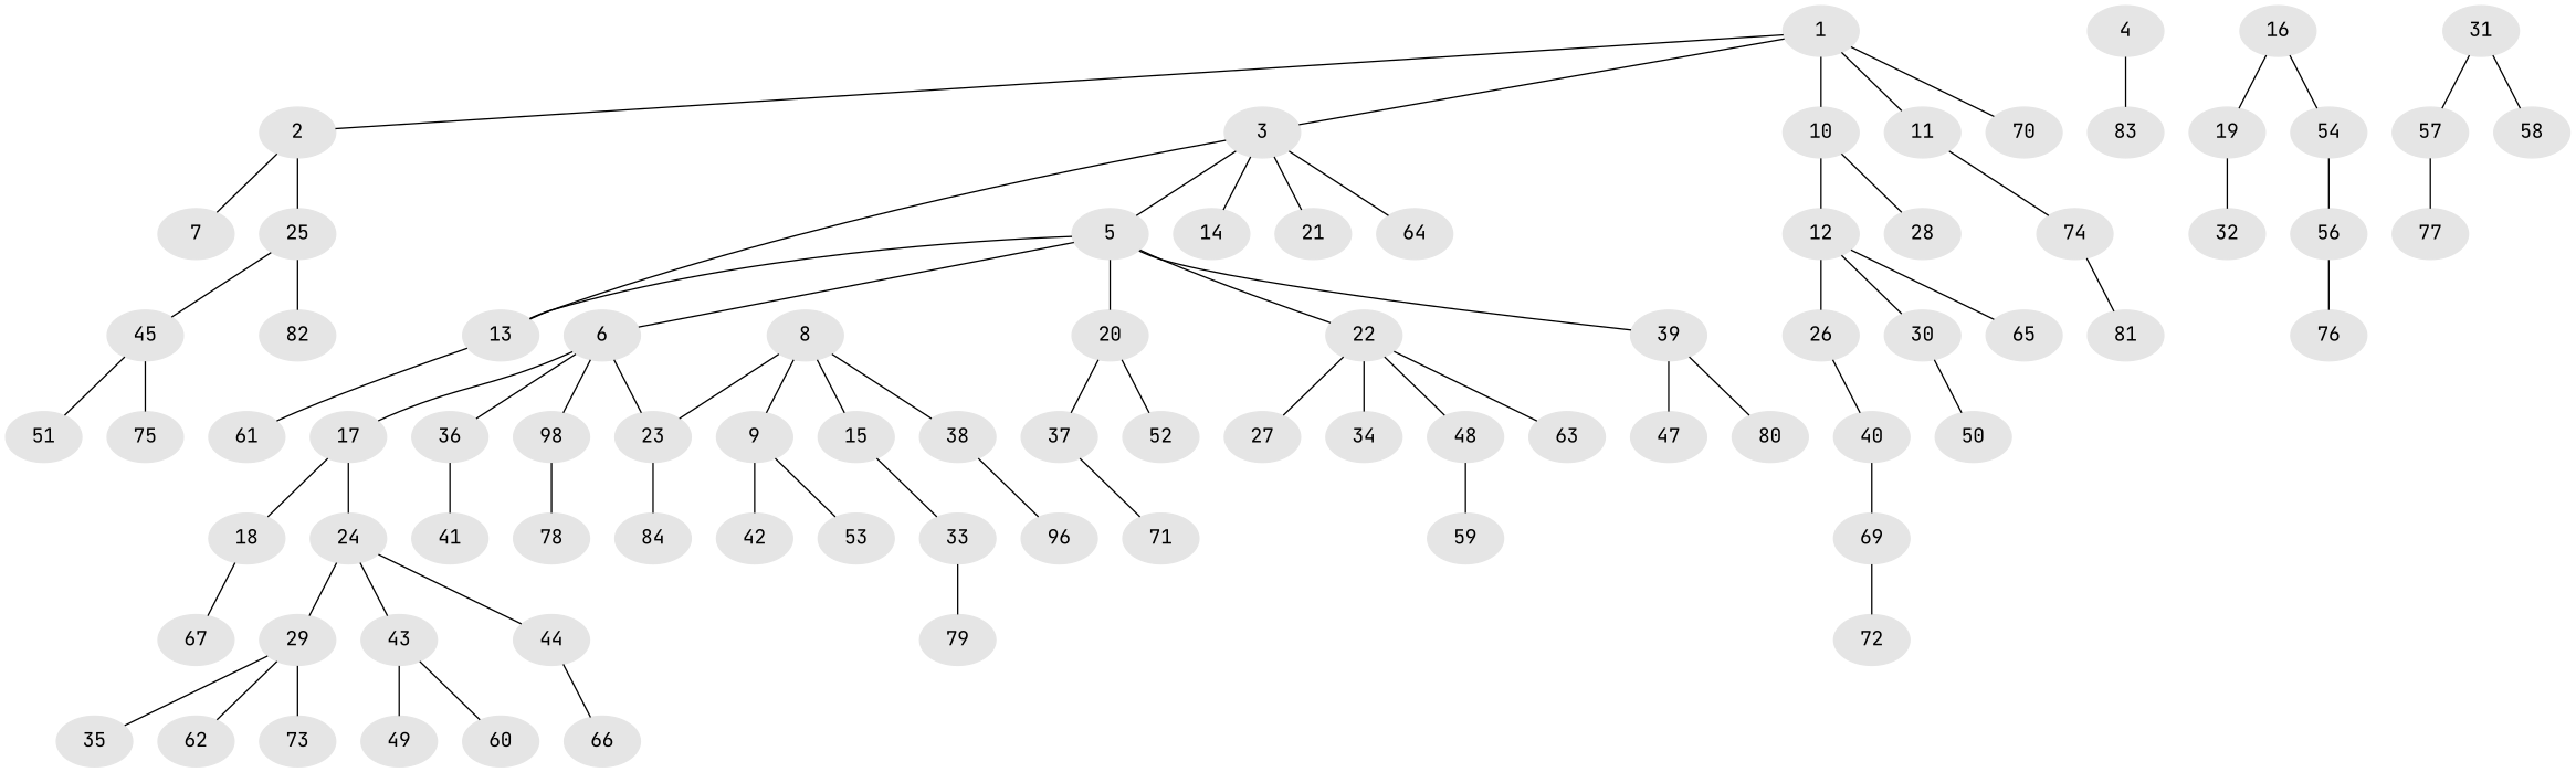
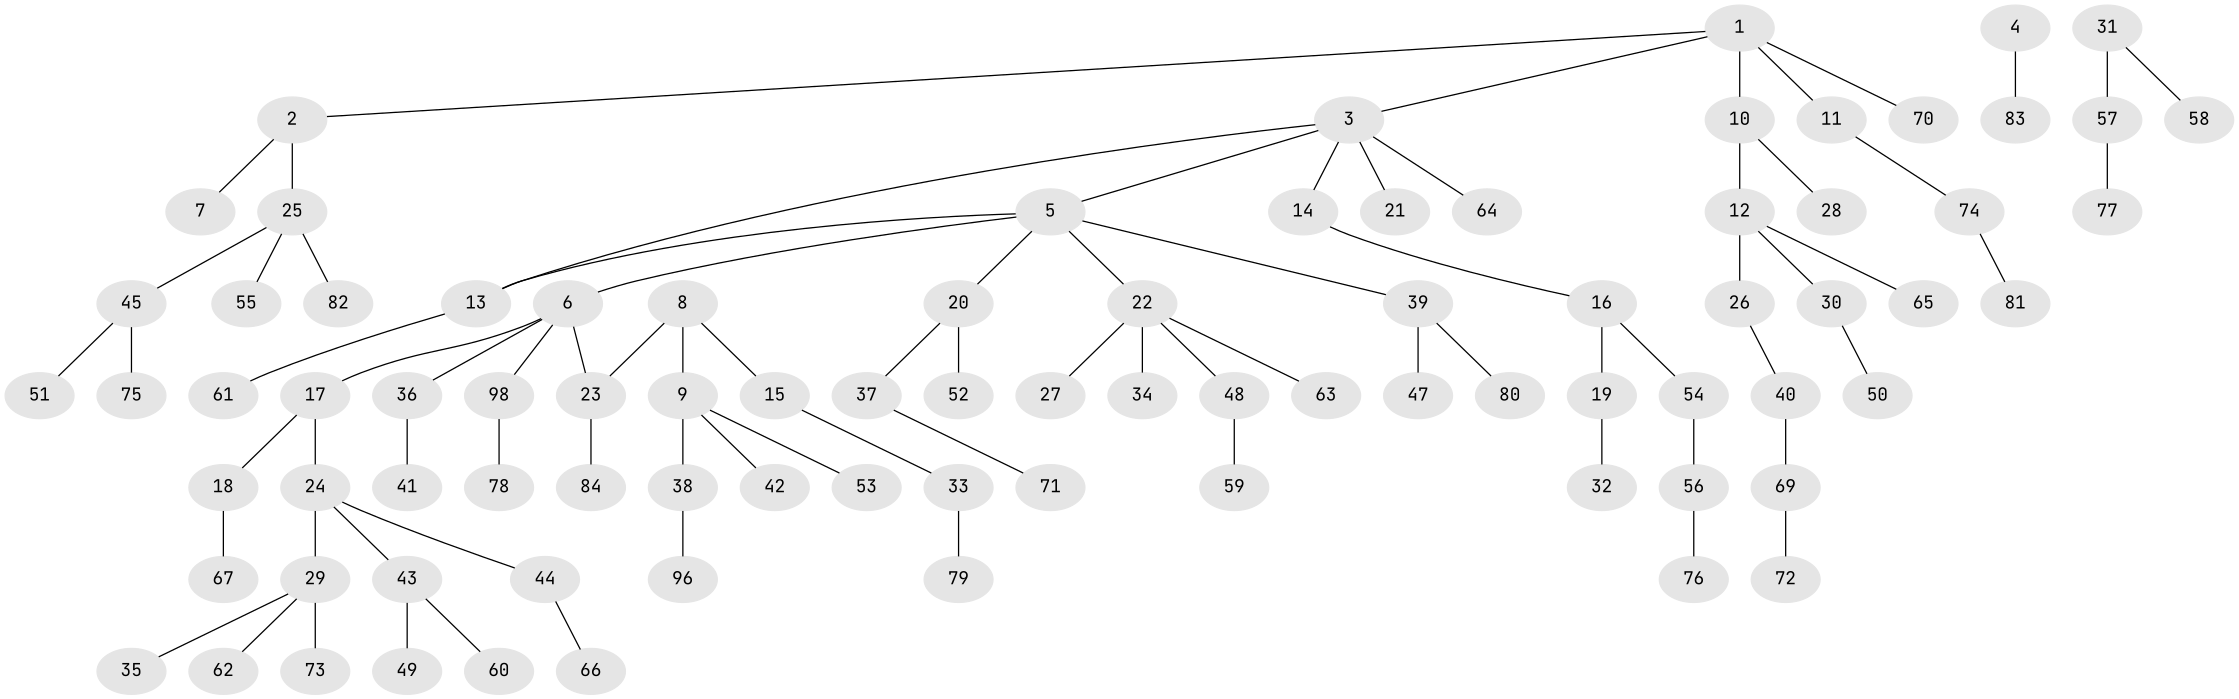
  graph {
    fontname="JetBrains Mono"
    node [color=gray90 fontname="JetBrains Mono" style=filled]
    edge [fontname="JetBrains Mono"]
    1
    2
    3
    10
    11
    70
    7
    25
    5
    14
    21
    64
    13
    12
    28
    74
    45
+   55
    82
    4
    83
    6
    20
    22
    39
    16
    17
    36
    n29 [label=98]
    23
    61
    37
    52
    27
    34
    48
    63
    47
    80
    8
    9
    15
    38
    18
    24
    41
    78
    42
    53
    33
    84
    n52 [label=96]
    26
    30
    65
    81
    40
    50
    19
    54
    79
    32
    56
    67
    29
    43
    44
    71
    59
    35
    62
    73
    31
    57
    58
    49
    60
    66
    51
    75
    69
    77
    72
    76
    1 -- 2
    1 -- 3
    1 -- 10
    1 -- 11
    1 -- 70
    2 -- 7
    2 -- 25
    3 -- 5
    3 -- 14
    3 -- 21
    3 -- 64
    3 -- 13
    10 -- 12
    10 -- 28
    11 -- 74
    25 -- 45
+   25 -- 55
    25 -- 82
    5 -- 13
    5 -- 6
    5 -- 20
    5 -- 22
    5 -- 39
+   14 -- 16
    13 -- 61
    12 -- 26
    12 -- 30
    12 -- 65
    74 -- 81
    45 -- 51
    45 -- 75
    4 -- 83
    6 -- 17
    6 -- 36
    6 -- n29
    6 -- 23
    20 -- 37
    20 -- 52
    22 -- 27
    22 -- 34
    22 -- 48
    22 -- 63
    39 -- 47
    39 -- 80
    16 -- 19
    16 -- 54
    17 -- 18
    17 -- 24
    36 -- 41
    n29 -- 78
    23 -- 84
    37 -- 71
    48 -- 59
    8 -- 23
    8 -- 9
    8 -- 15
-   8 -- 38
+   9 -- 38
    9 -- 42
    9 -- 53
    15 -- 33
    38 -- n52
    18 -- 67
    24 -- 29
    24 -- 43
    24 -- 44
    33 -- 79
    26 -- 40
    30 -- 50
    40 -- 69
    19 -- 32
    54 -- 56
    56 -- 76
    29 -- 35
    29 -- 62
    29 -- 73
    43 -- 49
    43 -- 60
    44 -- 66
    31 -- 57
    31 -- 58
    57 -- 77
    69 -- 72
  }
